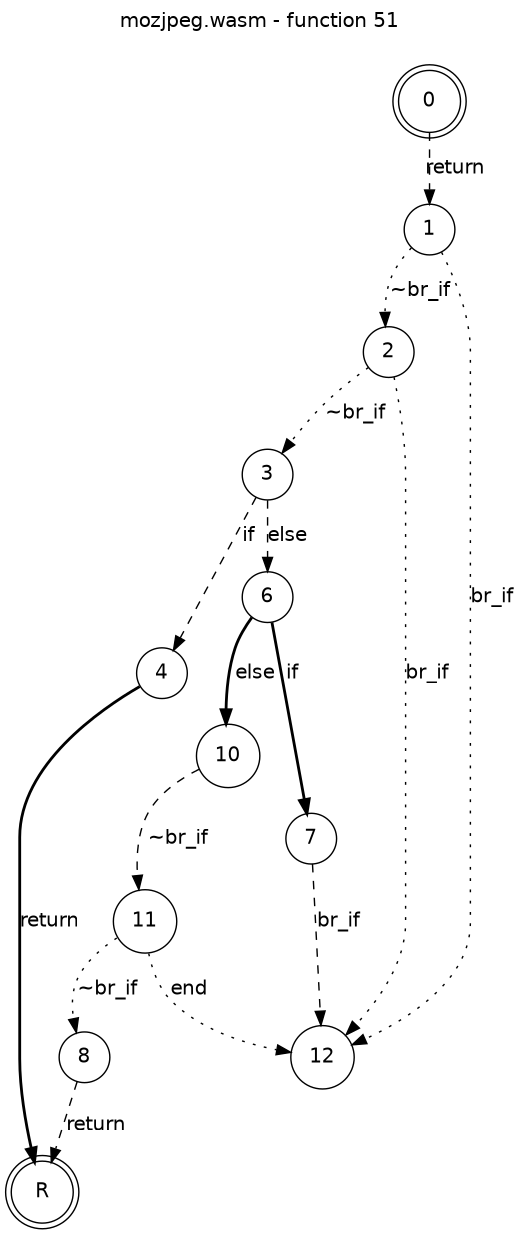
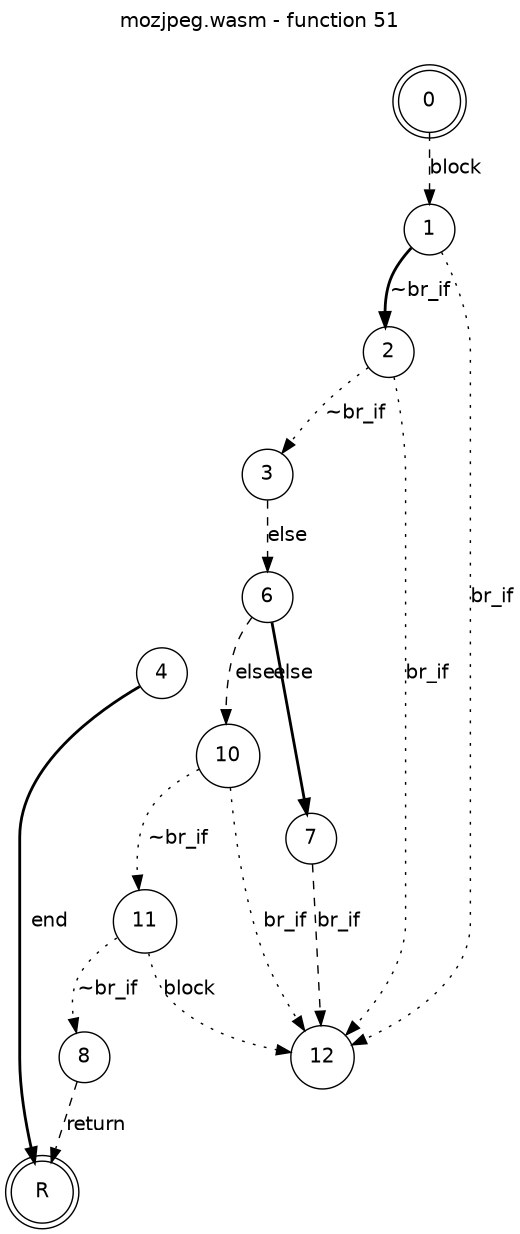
  digraph {
    fontname="DejaVu Sans"
    label="mozjpeg.wasm - function 51"
    labelfontcolor=black
    labelfontname=Helvetica
    labelfontsize=16
    labelloc=t
    node [fontname="DejaVu Sans" shape=circle]
    edge [fontname="DejaVu Sans" style=dashed]
    0 [shape=doublecircle]
    1
    2
    12
    R [shape=doublecircle]
    3
    4
    6
    7
    10
    11
    8
-   0 -> 1 [label=return]
-   1 -> 2 [label="~br_if" style=dotted]
+   0 -> 1 [label=block]
+   1 -> 2 [label="~br_if" style=bold]
    1 -> 12 [label=br_if style=dotted]
    2 -> 12 [label=br_if style=dotted]
    2 -> 3 [label="~br_if" style=dotted]
-   3 -> 4 [label=if]
    3 -> 6 [label=else]
-   4 -> R [label=return style=bold]
-   6 -> 7 [label=if style=bold]
-   6 -> 10 [label=else style=bold]
+   4 -> R [label=end style=bold]
+   6 -> 7 [label=else style=bold]
+   6 -> 10 [label=else]
    7 -> 12 [label=br_if]
-   10 -> 11 [label="~br_if"]
-   11 -> 12 [label=end style=dotted]
+   10 -> 12 [label=br_if style=dotted]
+   10 -> 11 [label="~br_if" style=dotted]
+   11 -> 12 [label=block style=dotted]
    11 -> 8 [label="~br_if" style=dotted]
    8 -> R [label=return]
  }
